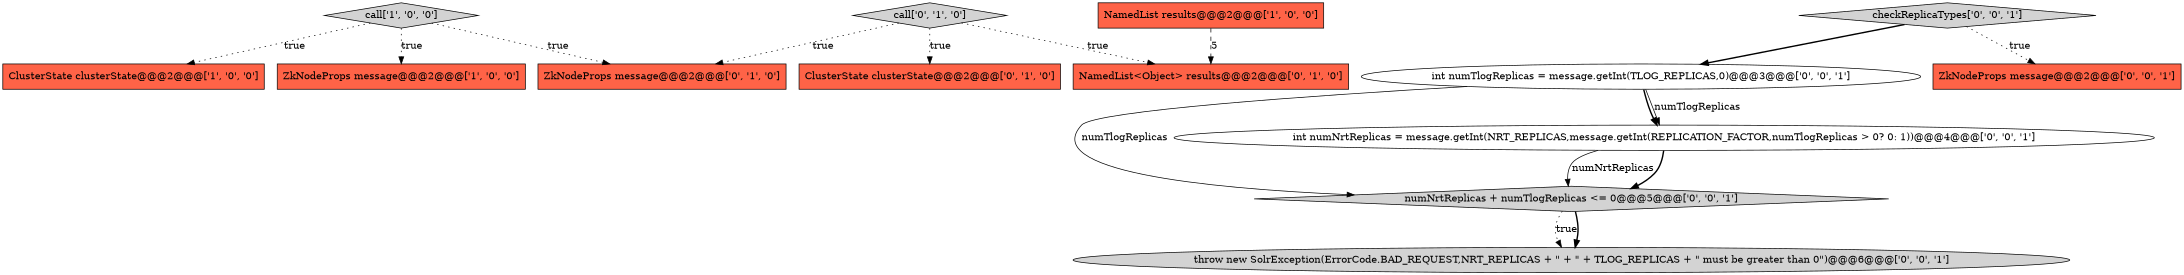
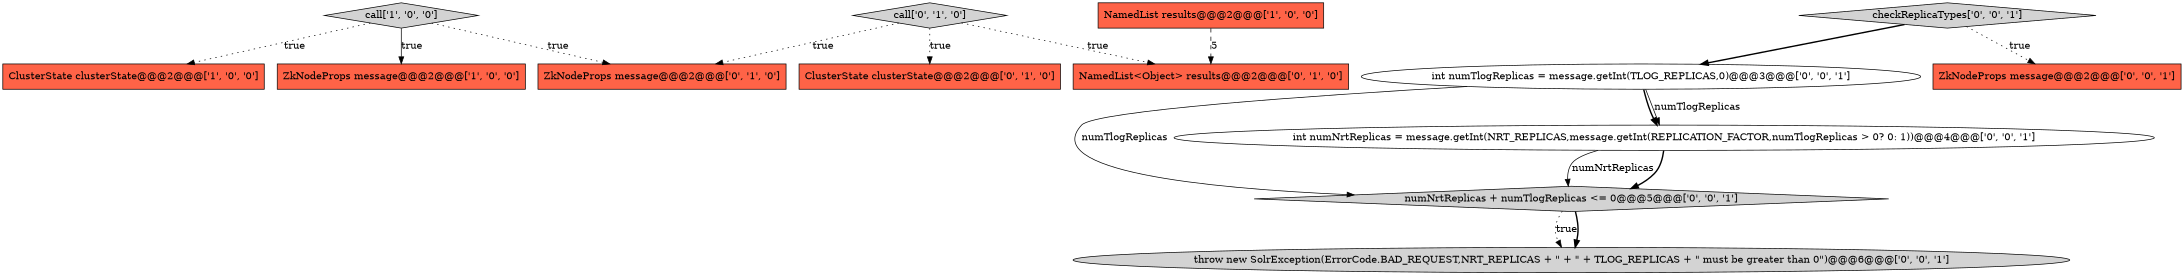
  digraph {
    node [fillcolor=tomato shape=box style=filled]
    edge [style=dotted]
    n1 [fillcolor=lightgray label="call['1', '0', '0']" shape=diamond]
    n2 [label="ZkNodeProps message@@@2@@@['1', '0', '0']"]
    n3 [label="ClusterState clusterState@@@2@@@['1', '0', '0']"]
    n4 [label="ZkNodeProps message@@@2@@@['0', '1', '0']"]
    n5 [label="NamedList results@@@2@@@['1', '0', '0']"]
    n6 [label="NamedList<Object> results@@@2@@@['0', '1', '0']"]
    n7 [fillcolor=white label="int numTlogReplicas = message.getInt(TLOG_REPLICAS,0)@@@3@@@['0', '0', '1']" shape=ellipse]
    n8 [fillcolor=lightgray label="numNrtReplicas + numTlogReplicas <= 0@@@5@@@['0', '0', '1']" shape=diamond]
    n9 [fillcolor=white label="int numNrtReplicas = message.getInt(NRT_REPLICAS,message.getInt(REPLICATION_FACTOR,numTlogReplicas > 0? 0: 1))@@@4@@@['0', '0', '1']" shape=ellipse]
    n10 [fillcolor=lightgray label="throw new SolrException(ErrorCode.BAD_REQUEST,NRT_REPLICAS + \" + \" + TLOG_REPLICAS + \" must be greater than 0\")@@@6@@@['0', '0', '1']" shape=ellipse]
    n11 [label="ZkNodeProps message@@@2@@@['0', '0', '1']"]
    n12 [label="ClusterState clusterState@@@2@@@['0', '1', '0']"]
    n13 [fillcolor=lightgray label="call['0', '1', '0']" shape=diamond]
    n14 [fillcolor=lightgray label="checkReplicaTypes['0', '0', '1']" shape=diamond]
-   n1 -> n2 [label=true]
+   n1 -> n2 [label=true style=solid]
    n1 -> n3 [label=true]
    n1 -> n4 [label=true]
    n5 -> n6 [label=5 style=dashed]
    n7 -> n8 [label=numTlogReplicas style=solid]
    n7 -> n9 [style=bold]
    n7 -> n9 [label=numTlogReplicas style=solid]
    n8 -> n10 [label=true]
    n8 -> n10 [style=bold]
    n9 -> n8 [label=numNrtReplicas style=solid]
    n9 -> n8 [style=bold]
    n13 -> n4 [label=true]
    n13 -> n6 [label=true]
    n13 -> n12 [label=true]
    n14 -> n7 [style=bold]
    n14 -> n11 [label=true]
  }
